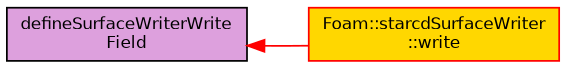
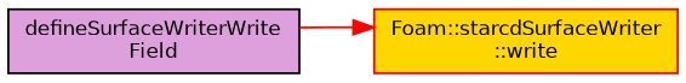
  digraph {
    rankdir=LR
    node [fontname=Helvetica fontsize=10 shape=record style=filled]
    n1 [color=black fillcolor=plum fontcolor=black height=0.2 label="defineSurfaceWriterWrite\lField" width=0.4]
    n2 [color=red height=0.2 label="Foam::starcdSurfaceWriter\l::write" width=0.4 fillcolor=gold]
-   n1 -> n2 [color=red dir=back fontname=Helvetica fontsize=10 labelfontname=Helvetica labelfontsize=10 style=solid]
+   n2 -> n1 [color=red dir=back fontname=Helvetica fontsize=10 labelfontname=Helvetica labelfontsize=10 style=solid]
  }
